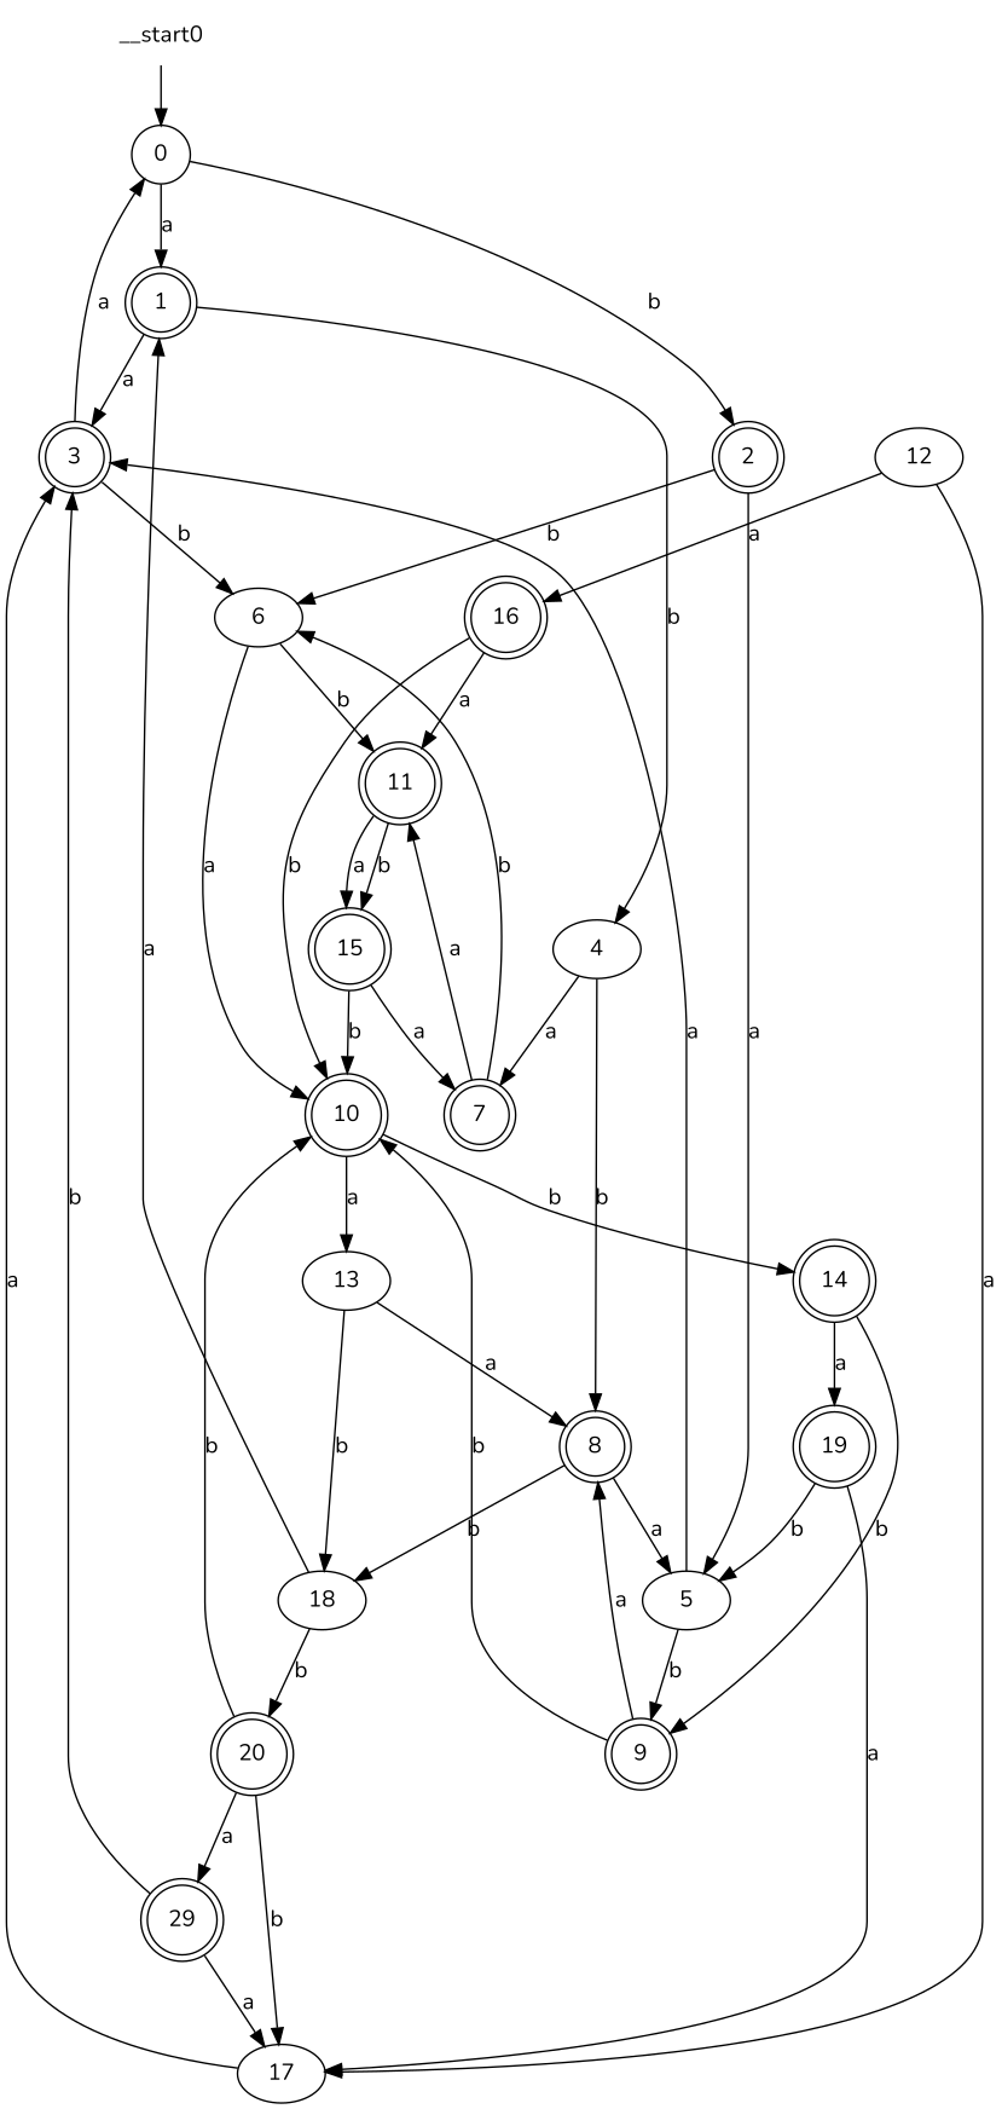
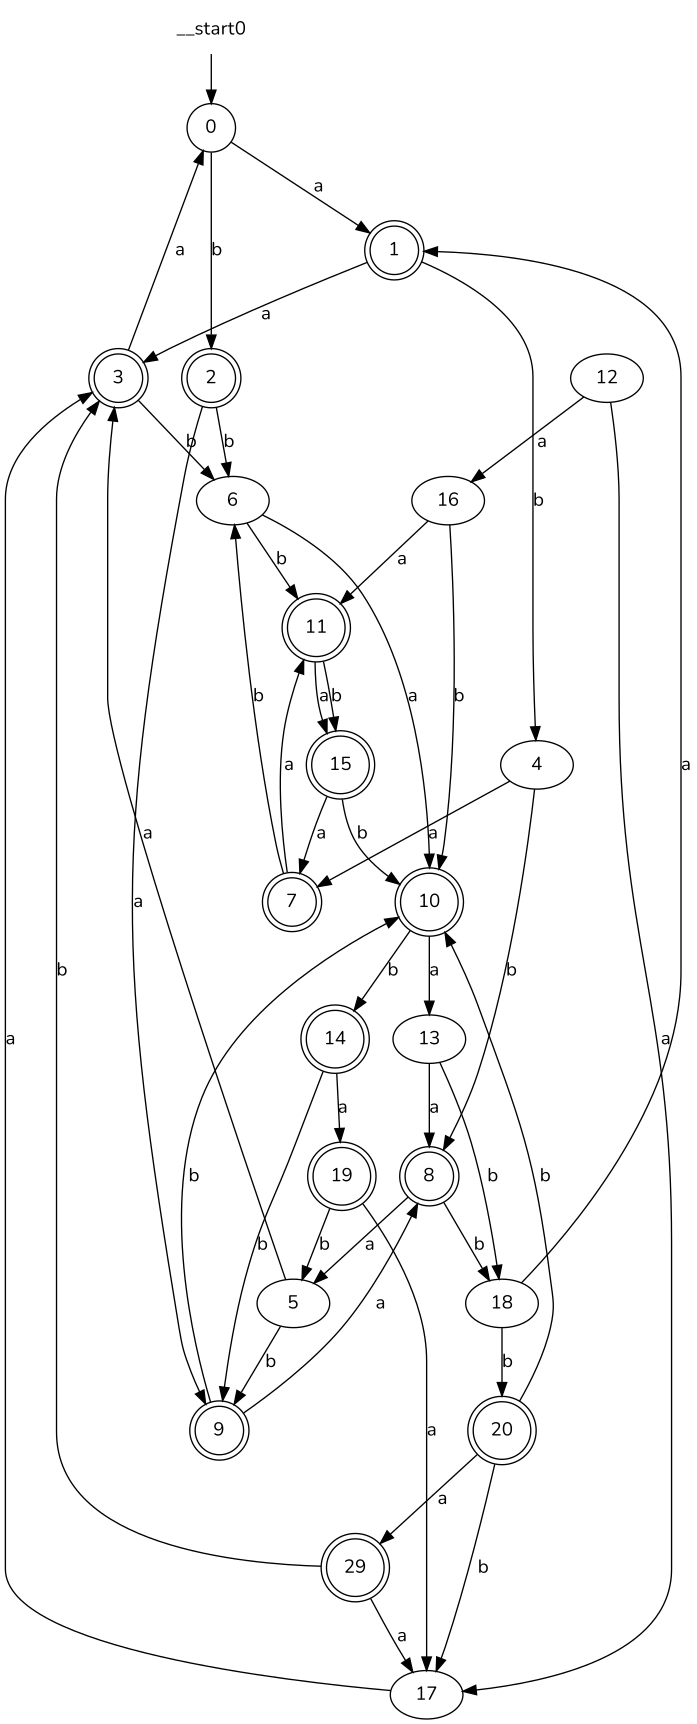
  digraph {
    fontname=Nunito
    node [fontname=Nunito shape=doublecircle]
    edge [fontname=Nunito]
    __start0 [shape=none]
    0 [shape=circle]
    1
    2
    3
    4 [shape=""]
    5 [shape=""]
    6 [shape=""]
    7
    8
    9
    10
    11
    18 [shape=""]
    13 [shape=""]
    14
    15
    12 [shape=""]
-   16
+   16 [shape=ellipse]
    17 [shape=""]
    19
    20
    n23 [label=29]
    __start0 -> 0
    0 -> 1 [label=a]
    0 -> 2 [label=b]
    1 -> 3 [label=a]
    1 -> 4 [label=b]
-   2 -> 5 [label=a]
+   2 -> 9 [label=a]
    2 -> 6 [label=b]
    3 -> 0 [label=a]
    3 -> 6 [label=b]
    4 -> 7 [label=a]
    4 -> 8 [label=b]
    5 -> 3 [label=a]
    5 -> 9 [label=b]
    6 -> 10 [label=a]
    6 -> 11 [label=b]
    7 -> 6 [label=b]
    7 -> 11 [label=a]
    8 -> 5 [label=a]
    8 -> 18 [label=b]
    9 -> 8 [label=a]
    9 -> 10 [label=b]
    10 -> 13 [label=a]
    10 -> 14 [label=b]
    11 -> 15 [label=a]
    11 -> 15 [label=b]
    18 -> 1 [label=a]
    18 -> 20 [label=b]
    13 -> 8 [label=a]
    13 -> 18 [label=b]
    14 -> 9 [label=b]
    14 -> 19 [label=a]
    15 -> 7 [label=a]
    15 -> 10 [label=b]
    12 -> 16 [label=a]
    12 -> 17 [label=a]
    16 -> 10 [label=b]
    16 -> 11 [label=a]
    17 -> 3 [label=a]
    19 -> 5 [label=b]
    19 -> 17 [label=a]
    20 -> 10 [label=b]
    20 -> 17 [label=b]
    20 -> n23 [label=a]
    n23 -> 3 [label=b]
    n23 -> 17 [label=a]
  }
